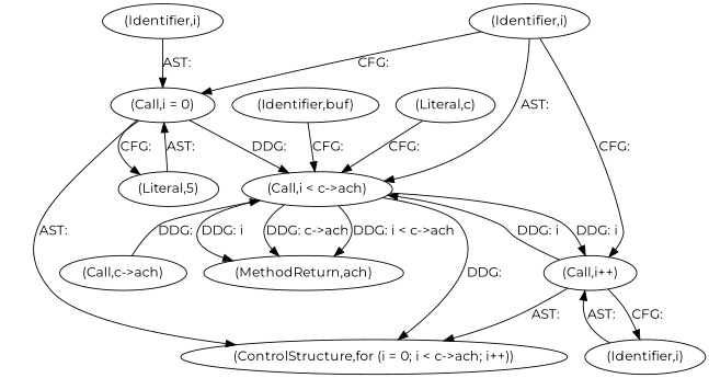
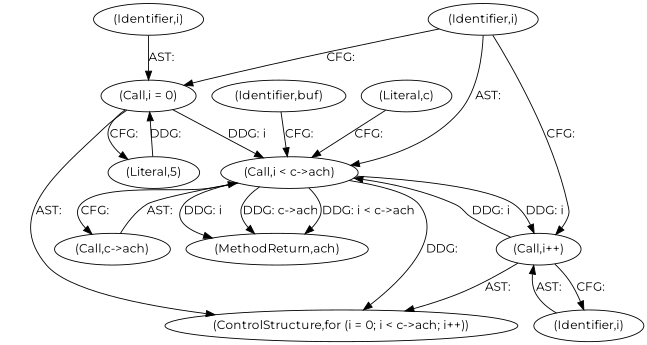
  digraph {
    fontname=Montserrat
    node [fontname=Montserrat]
    edge [fontname=Montserrat]
    n1 [label="(Call,i < c->ach)"]
    n2 [label="(Call,i++)"]
    n3 [label="(ControlStructure,for (i = 0; i < c->ach; i++))"]
    n4 [label="(Call,c->ach)"]
    n5 [label="(MethodReturn,ach)"]
    n6 [label="(Identifier,i)"]
    n7 [label="(Call,i = 0)"]
    n8 [label="(Literal,5)"]
    n9 [label="(Identifier,i)"]
    n10 [label="(Literal,c)"]
    n11 [label="(Identifier,i)"]
    n12 [label="(Identifier,buf)"]
    n1 -> n2 [label="DDG: i"]
    n1 -> n3 [label="DDG: "]
+   n1 -> n4 [label="CFG: "]
    n1 -> n5 [label="DDG: i"]
    n1 -> n5 [label="DDG: c->ach"]
    n1 -> n5 [label="DDG: i < c->ach"]
    n2 -> n1 [label="DDG: i"]
    n2 -> n3 [label="AST: "]
    n2 -> n6 [label="CFG: "]
-   n4 -> n1 [label="DDG: "]
+   n4 -> n1 [label="AST: "]
    n6 -> n2 [label="AST: "]
-   n7 -> n1 [label="DDG: "]
+   n7 -> n1 [label="DDG: i"]
    n7 -> n3 [label="AST: "]
    n7 -> n8 [label="CFG: "]
-   n8 -> n7 [label="AST: "]
+   n8 -> n7 [label="DDG: "]
    n9 -> n7 [label="AST: "]
    n10 -> n1 [label="CFG: "]
    n11 -> n1 [label="AST: "]
    n11 -> n2 [label="CFG: "]
    n11 -> n7 [label="CFG: "]
    n12 -> n1 [label="CFG: "]
  }
